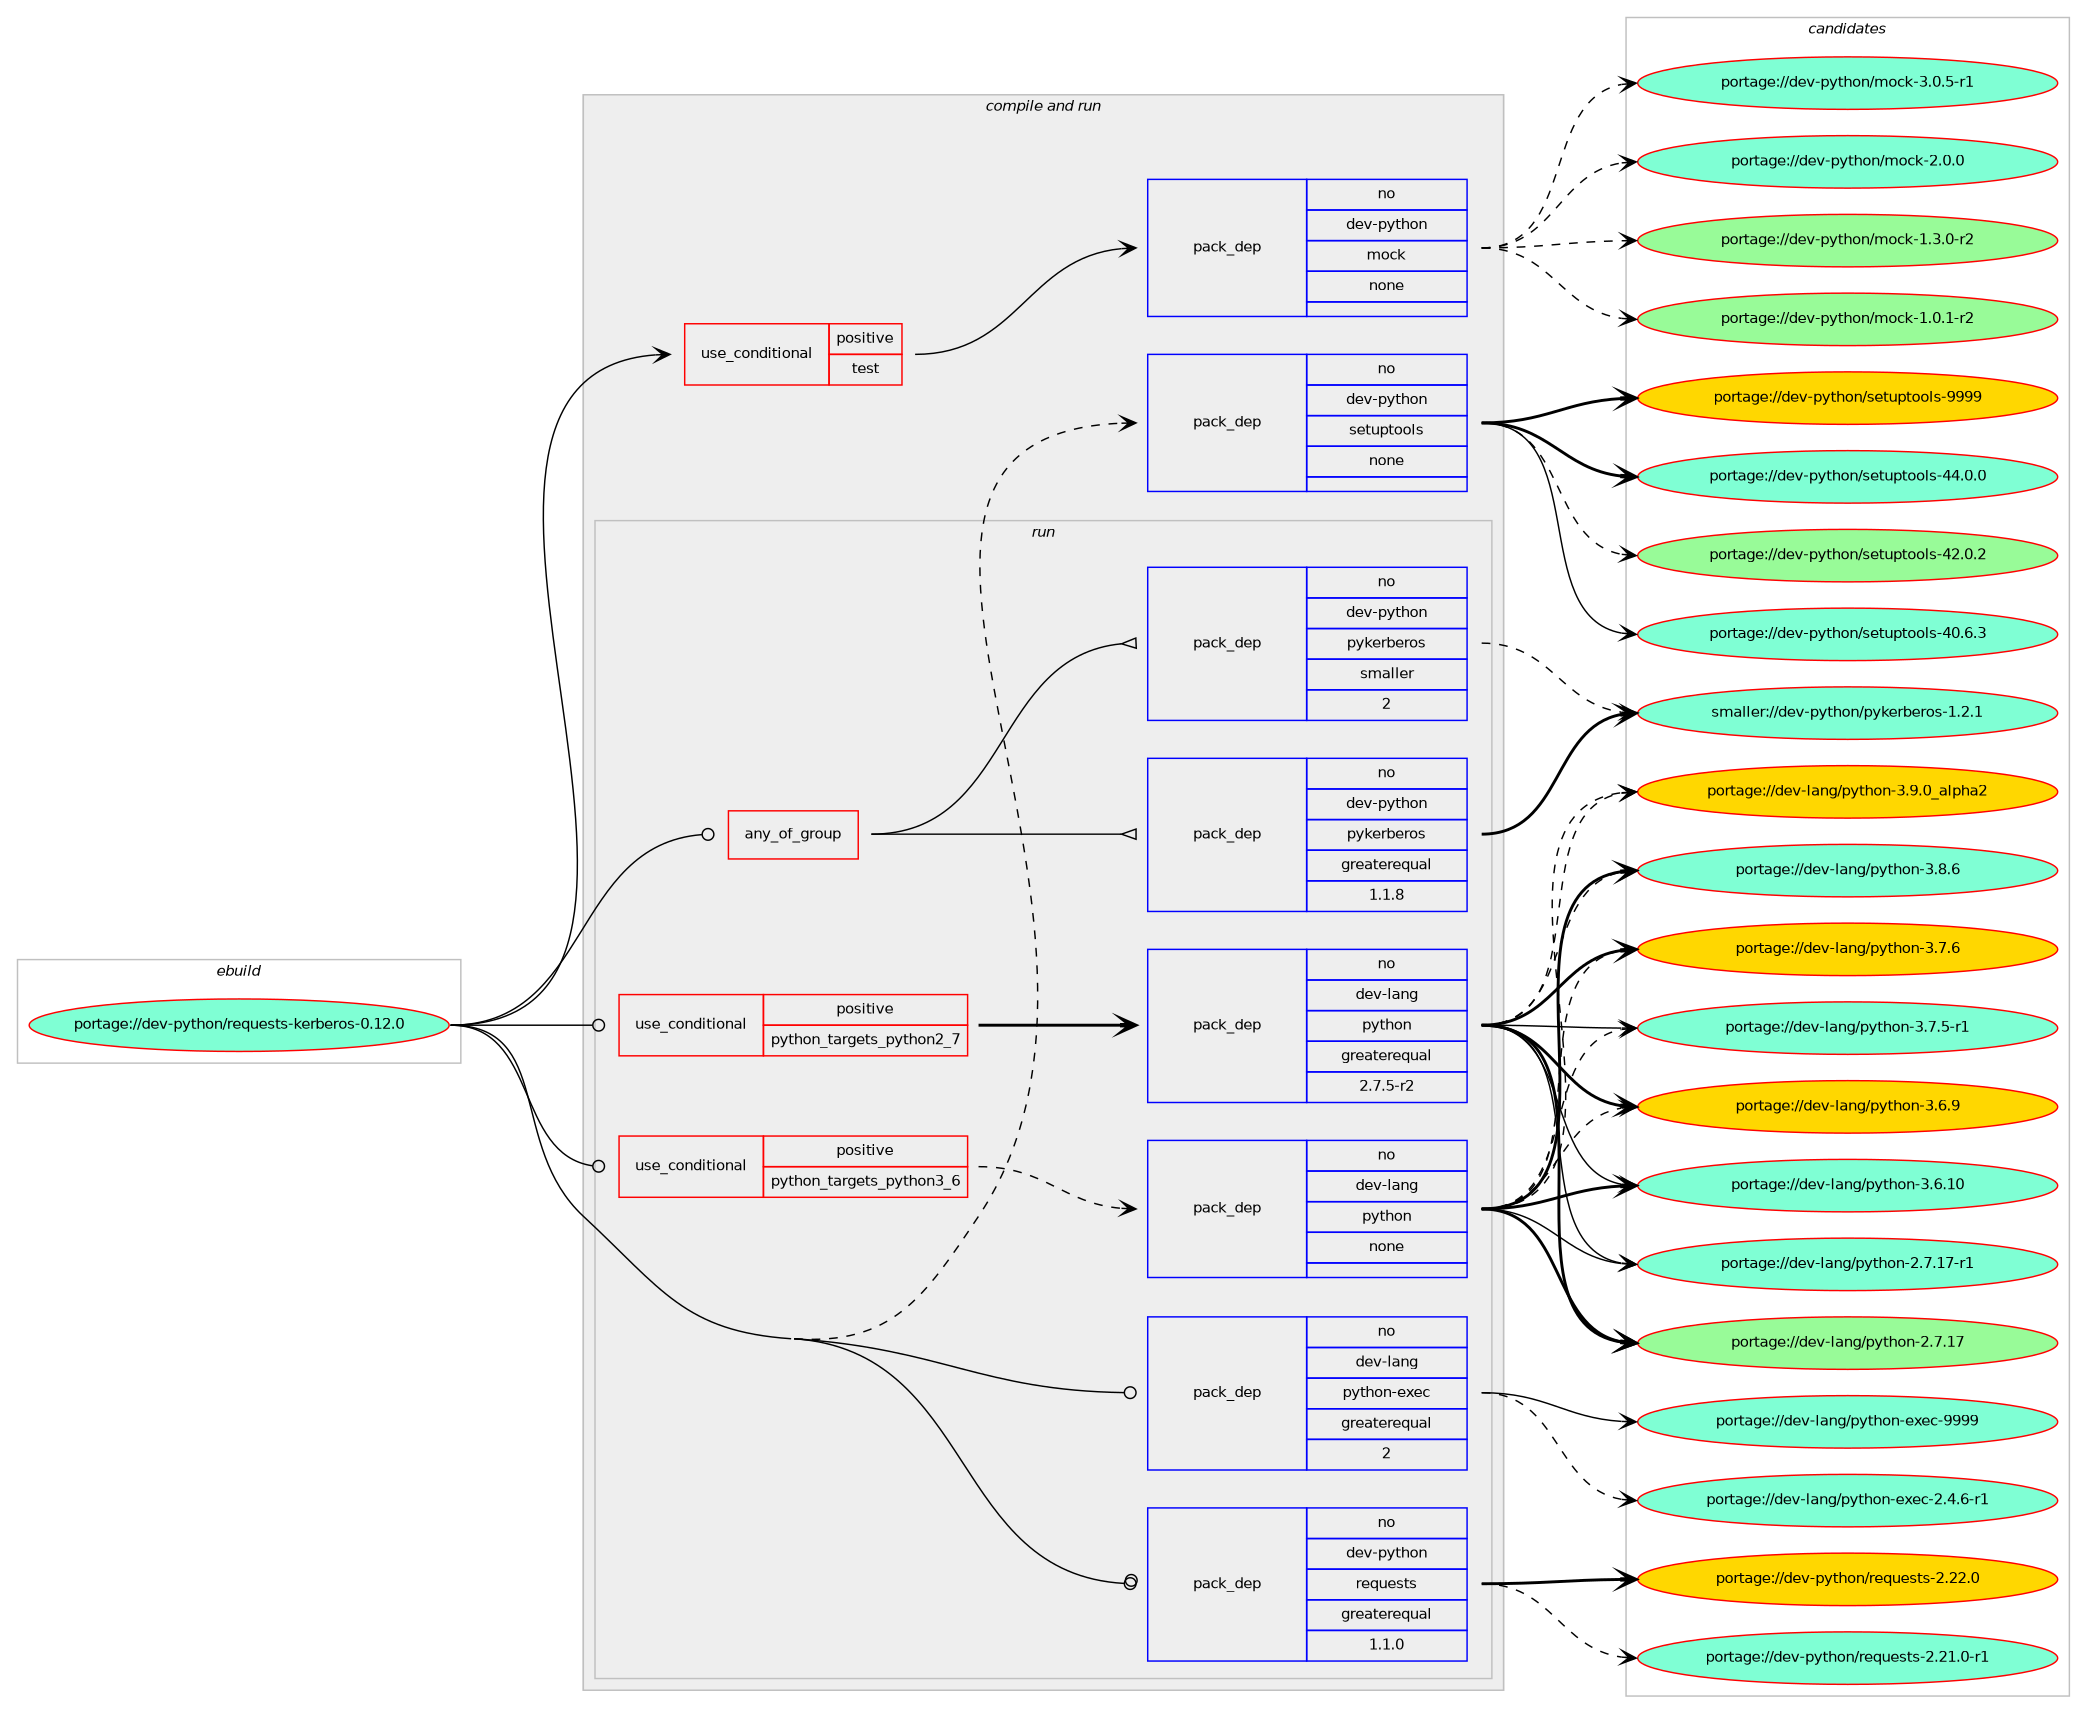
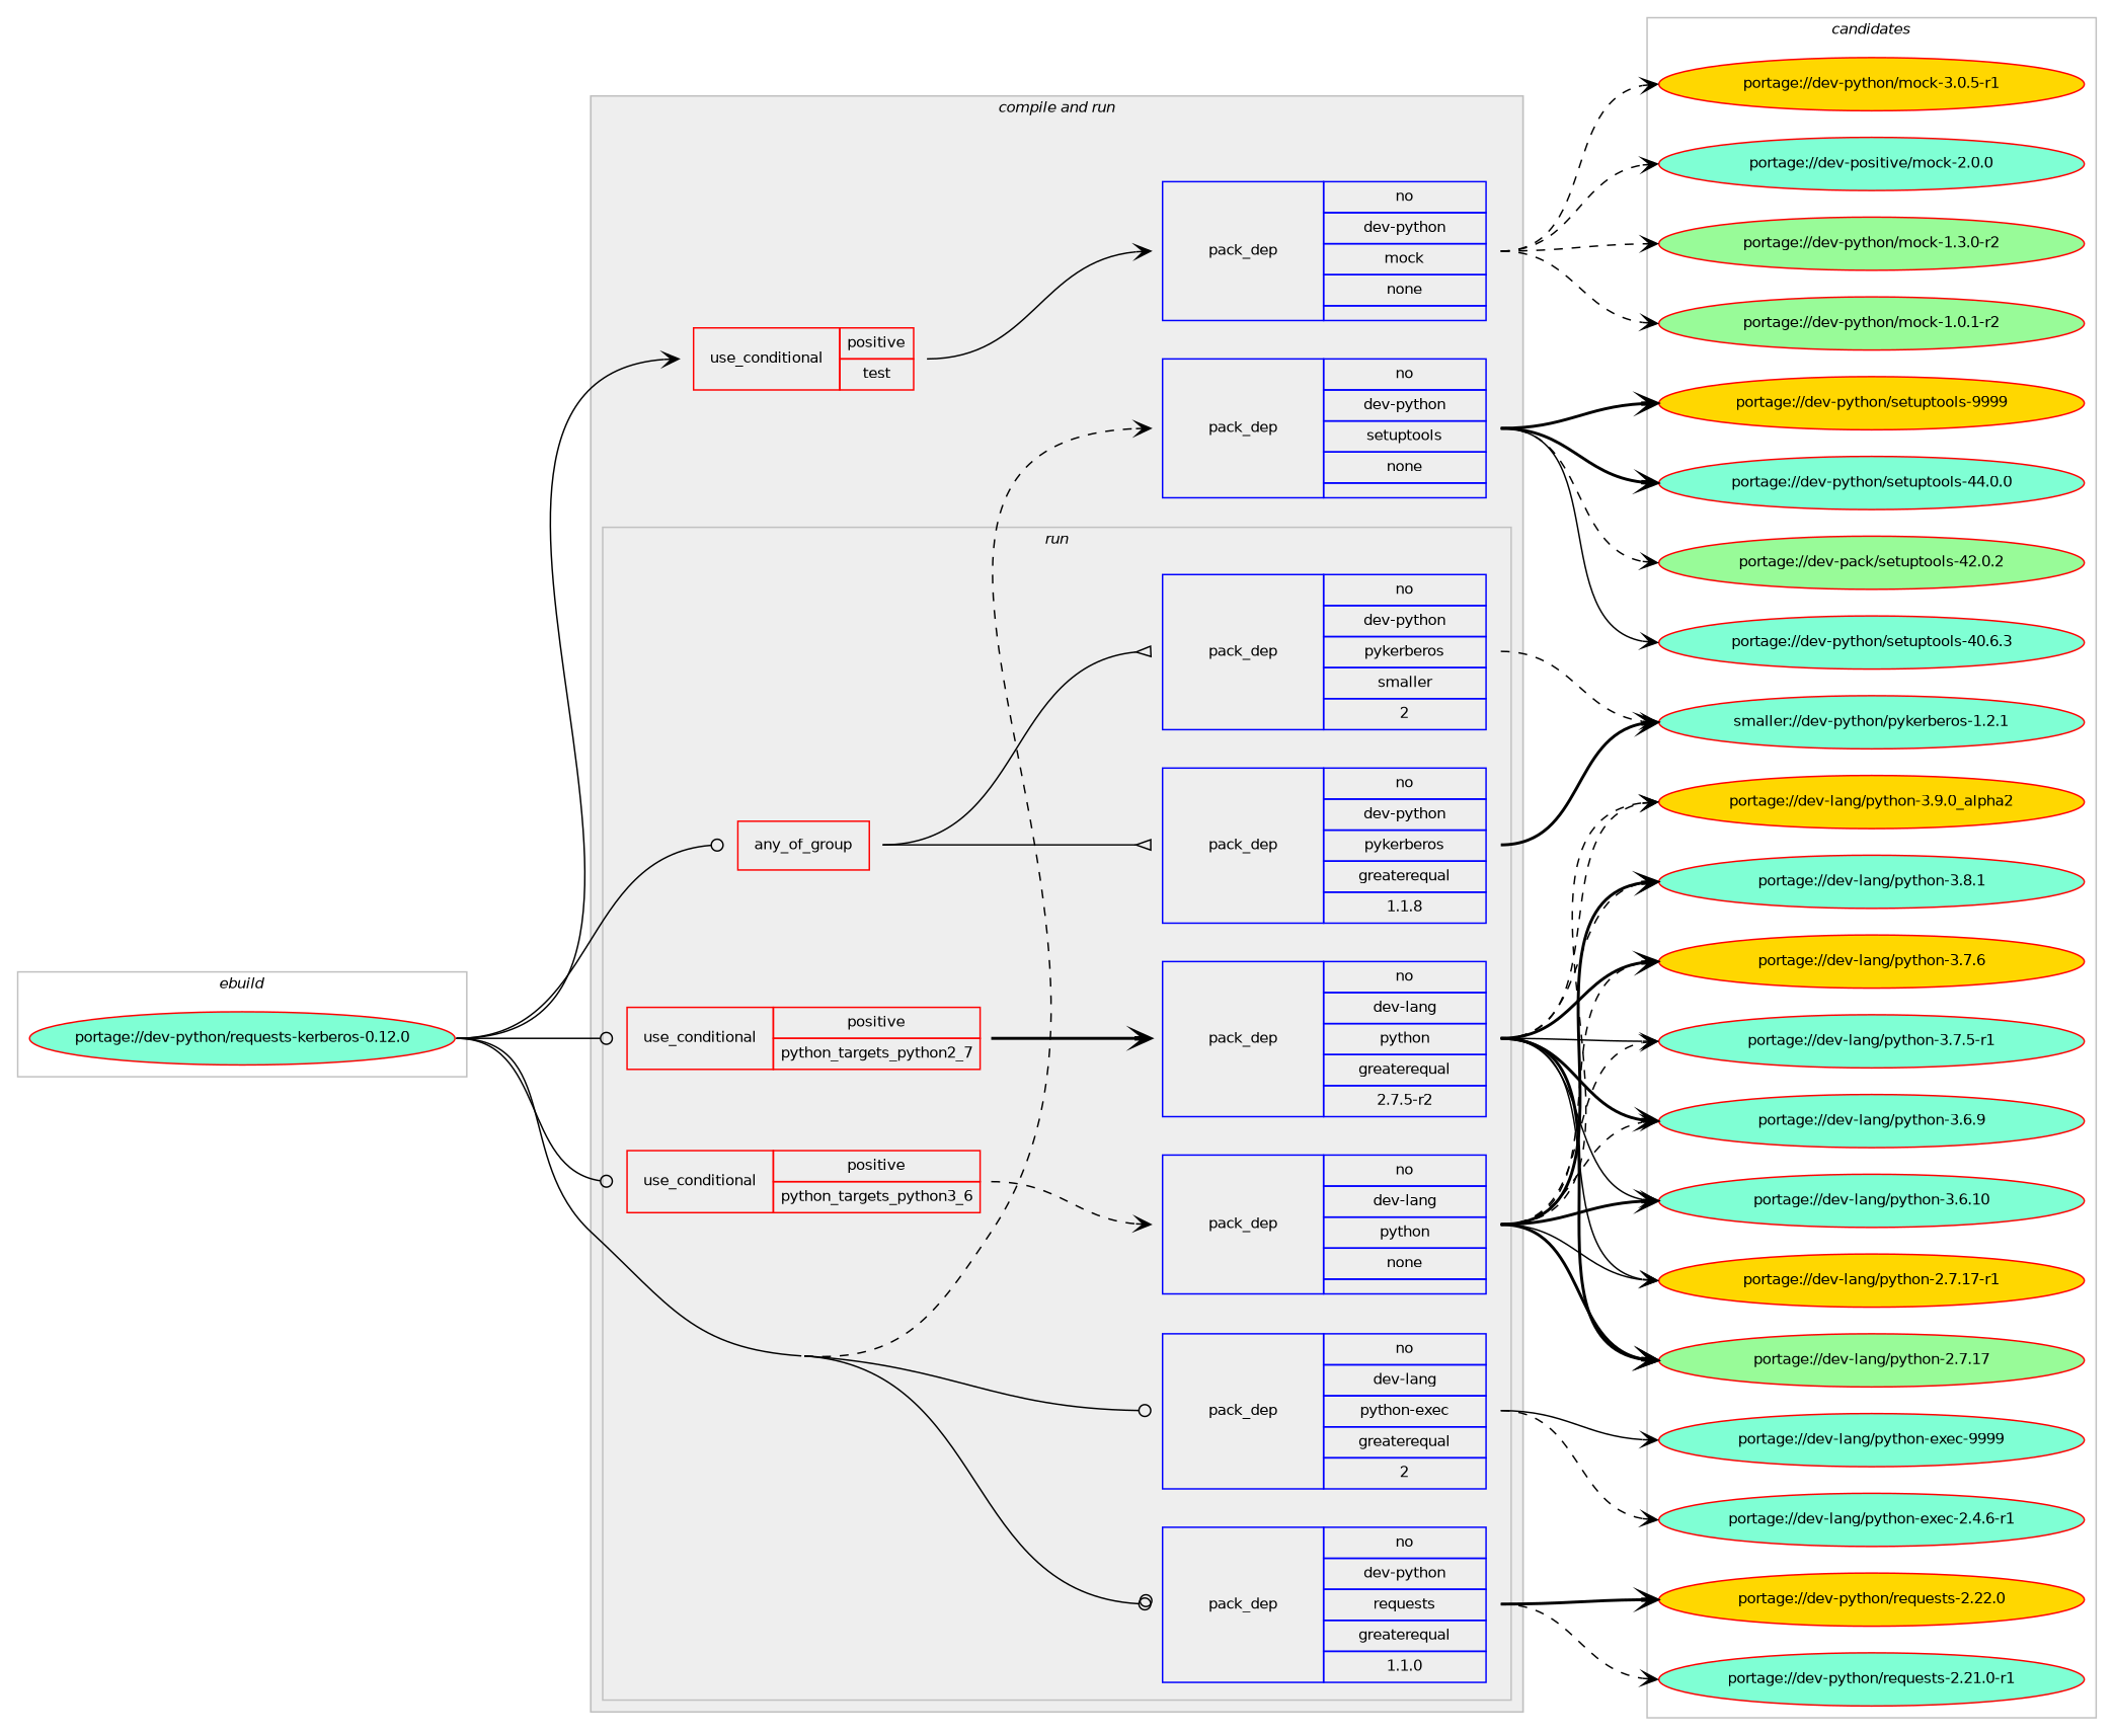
  digraph {
    compound=true
    concentrate=true
    fontname=Helvetica
    fontsize=10
    newrank=true
    rankdir=LR
    ranksep=1.5
    node [color=red fillcolor=aquamarine fontname=Helvetica fontsize=10 style=filled]
    edge [arrowhead=vee headport=w style=dashed tailport=e weight=100]
    n1 [label="portage://dev-python/requests-kerberos-0.12.0" width=4]
    n2 [color=blue label=<<TABLE BORDER="0" CELLBORDER="1" CELLSPACING="0" CELLPADDING="4" WIDTH="220"><TR><TD ROWSPAN="6" CELLPADDING="30">pack_dep</TD></TR><TR><TD WIDTH="110">no</TD></TR><TR><TD>dev-python</TD></TR><TR><TD>mock</TD></TR><TR><TD>none</TD></TR><TR><TD></TD></TR></TABLE>> shape=none fillcolor="" style=""]
    n3 [label=<<TABLE BORDER="0" CELLBORDER="1" CELLSPACING="0" CELLPADDING="4"><TR><TD ROWSPAN="3" CELLPADDING="10">use_conditional</TD></TR><TR><TD>positive</TD></TR><TR><TD>test</TD></TR></TABLE>> shape=none fillcolor="" style=""]
    n4 [color=blue label=<<TABLE BORDER="0" CELLBORDER="1" CELLSPACING="0" CELLPADDING="4" WIDTH="220"><TR><TD ROWSPAN="6" CELLPADDING="30">pack_dep</TD></TR><TR><TD WIDTH="110">no</TD></TR><TR><TD>dev-python</TD></TR><TR><TD>setuptools</TD></TR><TR><TD>none</TD></TR><TR><TD></TD></TR></TABLE>> shape=none fillcolor="" style=""]
    n5 [color=blue label=<<TABLE BORDER="0" CELLBORDER="1" CELLSPACING="0" CELLPADDING="4" WIDTH="220"><TR><TD ROWSPAN="6" CELLPADDING="30">pack_dep</TD></TR><TR><TD WIDTH="110">no</TD></TR><TR><TD>dev-python</TD></TR><TR><TD>pykerberos</TD></TR><TR><TD>greaterequal</TD></TR><TR><TD>1.1.8</TD></TR></TABLE>> shape=none fillcolor="" style=""]
    n6 [color=blue label=<<TABLE BORDER="0" CELLBORDER="1" CELLSPACING="0" CELLPADDING="4" WIDTH="220"><TR><TD ROWSPAN="6" CELLPADDING="30">pack_dep</TD></TR><TR><TD WIDTH="110">no</TD></TR><TR><TD>dev-python</TD></TR><TR><TD>pykerberos</TD></TR><TR><TD>smaller</TD></TR><TR><TD>2</TD></TR></TABLE>> shape=none fillcolor="" style=""]
    n7 [label=<<TABLE BORDER="0" CELLBORDER="1" CELLSPACING="0" CELLPADDING="4"><TR><TD CELLPADDING="10">any_of_group</TD></TR></TABLE>> shape=none fillcolor="" style=""]
    n8 [color=blue label=<<TABLE BORDER="0" CELLBORDER="1" CELLSPACING="0" CELLPADDING="4" WIDTH="220"><TR><TD ROWSPAN="6" CELLPADDING="30">pack_dep</TD></TR><TR><TD WIDTH="110">no</TD></TR><TR><TD>dev-lang</TD></TR><TR><TD>python</TD></TR><TR><TD>greaterequal</TD></TR><TR><TD>2.7.5-r2</TD></TR></TABLE>> shape=none fillcolor="" style=""]
    n9 [label=<<TABLE BORDER="0" CELLBORDER="1" CELLSPACING="0" CELLPADDING="4"><TR><TD ROWSPAN="3" CELLPADDING="10">use_conditional</TD></TR><TR><TD>positive</TD></TR><TR><TD>python_targets_python2_7</TD></TR></TABLE>> shape=none fillcolor="" style=""]
    n10 [color=blue label=<<TABLE BORDER="0" CELLBORDER="1" CELLSPACING="0" CELLPADDING="4" WIDTH="220"><TR><TD ROWSPAN="6" CELLPADDING="30">pack_dep</TD></TR><TR><TD WIDTH="110">no</TD></TR><TR><TD>dev-lang</TD></TR><TR><TD>python</TD></TR><TR><TD>none</TD></TR><TR><TD></TD></TR></TABLE>> shape=none fillcolor="" style=""]
    n11 [label=<<TABLE BORDER="0" CELLBORDER="1" CELLSPACING="0" CELLPADDING="4"><TR><TD ROWSPAN="3" CELLPADDING="10">use_conditional</TD></TR><TR><TD>positive</TD></TR><TR><TD>python_targets_python3_6</TD></TR></TABLE>> shape=none fillcolor="" style=""]
    n12 [color=blue label=<<TABLE BORDER="0" CELLBORDER="1" CELLSPACING="0" CELLPADDING="4" WIDTH="220"><TR><TD ROWSPAN="6" CELLPADDING="30">pack_dep</TD></TR><TR><TD WIDTH="110">no</TD></TR><TR><TD>dev-lang</TD></TR><TR><TD>python-exec</TD></TR><TR><TD>greaterequal</TD></TR><TR><TD>2</TD></TR></TABLE>> shape=none fillcolor="" style=""]
    n13 [color=blue label=<<TABLE BORDER="0" CELLBORDER="1" CELLSPACING="0" CELLPADDING="4" WIDTH="220"><TR><TD ROWSPAN="6" CELLPADDING="30">pack_dep</TD></TR><TR><TD WIDTH="110">no</TD></TR><TR><TD>dev-python</TD></TR><TR><TD>requests</TD></TR><TR><TD>greaterequal</TD></TR><TR><TD>1.1.0</TD></TR></TABLE>> shape=none fillcolor="" style=""]
-   n14 [label="portage://dev-python/mock-3.0.5-r1" width=4]
-   n15 [label="portage://dev-python/mock-2.0.0" width=4]
+   n14 [fillcolor=gold label="portage://dev-python/mock-3.0.5-r1" width=4]
+   n15 [label="portage://dev-positive/mock-2.0.0" width=4]
    n16 [fillcolor=palegreen label="portage://dev-python/mock-1.3.0-r2" width=4]
    n17 [fillcolor=palegreen label="portage://dev-python/mock-1.0.1-r2" width=4]
    n18 [fillcolor=gold label="portage://dev-python/setuptools-9999" width=4]
    n19 [label="portage://dev-python/setuptools-44.0.0" width=4]
-   n20 [fillcolor=palegreen label="portage://dev-python/setuptools-42.0.2" width=4]
+   n20 [fillcolor=palegreen label="portage://dev-pack/setuptools-42.0.2" width=4]
    n21 [label="portage://dev-python/setuptools-40.6.3" width=4]
    n22 [label="smaller://dev-python/pykerberos-1.2.1" width=4]
    n23 [fillcolor=gold label="portage://dev-lang/python-3.9.0_alpha2" width=4]
-   n24 [label="portage://dev-lang/python-3.8.6" width=4]
+   n24 [label="portage://dev-lang/python-3.8.1" width=4]
    n25 [fillcolor=gold label="portage://dev-lang/python-3.7.6" width=4]
    n26 [label="portage://dev-lang/python-3.7.5-r1" width=4]
-   n27 [fillcolor=gold label="portage://dev-lang/python-3.6.9" width=4]
+   n27 [label="portage://dev-lang/python-3.6.9" width=4]
    n28 [label="portage://dev-lang/python-3.6.10" width=4]
-   n29 [label="portage://dev-lang/python-2.7.17-r1" width=4]
+   n29 [fillcolor=gold label="portage://dev-lang/python-2.7.17-r1" width=4]
    n30 [fillcolor=palegreen label="portage://dev-lang/python-2.7.17" width=4]
    n31 [label="portage://dev-lang/python-exec-9999" width=4]
    n32 [label="portage://dev-lang/python-exec-2.4.6-r1" width=4]
    n33 [fillcolor=gold label="portage://dev-python/requests-2.22.0" width=4]
    n34 [label="portage://dev-python/requests-2.21.0-r1" width=4]
    subgraph cluster_1 {
      color=gray
      label=<<i>ebuild</i>>
      n1
    }
    subgraph cluster_2 {
      color=gray
      label=<<i>dependencies</i>>
      subgraph cluster_3 {
        color=gray
        fillcolor="#eeeeee"
        label=<<i>compile</i>>
        style=filled
        subgraph sub_4 {
          color=gray
          fillcolor="#eeeeee"
          label=<<i>compile</i>>
          style=filled
          n4
        }
        subgraph sub_5 {
          color=gray
          fillcolor="#eeeeee"
          label=<<i>compile</i>>
          style=filled
          n3
          subgraph sub_6 {
            color=gray
            fillcolor="#eeeeee"
            label=<<i>compile</i>>
            style=filled
            n2
          }
        }
      }
      subgraph cluster_7 {
        color=gray
        fillcolor="#eeeeee"
        label=<<i>compile and run</i>>
        style=filled
      }
      subgraph cluster_8 {
        color=gray
        fillcolor="#eeeeee"
        label=<<i>run</i>>
        style=filled
        subgraph sub_9 {
          color=gray
          fillcolor="#eeeeee"
          label=<<i>run</i>>
          style=filled
          n7
          subgraph sub_10 {
            color=gray
            fillcolor="#eeeeee"
            label=<<i>run</i>>
            style=filled
            n5
          }
          subgraph sub_11 {
            color=gray
            fillcolor="#eeeeee"
            label=<<i>run</i>>
            style=filled
            n6
          }
        }
        subgraph sub_12 {
          color=gray
          fillcolor="#eeeeee"
          label=<<i>run</i>>
          style=filled
          n9
          subgraph sub_13 {
            color=gray
            fillcolor="#eeeeee"
            label=<<i>run</i>>
            style=filled
            n8
          }
        }
        subgraph sub_14 {
          color=gray
          fillcolor="#eeeeee"
          label=<<i>run</i>>
          style=filled
          n11
          subgraph sub_15 {
            color=gray
            fillcolor="#eeeeee"
            label=<<i>run</i>>
            style=filled
            n10
          }
        }
        subgraph sub_16 {
          color=gray
          fillcolor="#eeeeee"
          label=<<i>run</i>>
          style=filled
          n12
        }
        subgraph sub_17 {
          color=gray
          fillcolor="#eeeeee"
          label=<<i>run</i>>
          style=filled
          n13
        }
      }
    }
    subgraph cluster_18 {
      color=gray
      label=<<i>candidates</i>>
      rank=same
      subgraph sub_19 {
        color=black
        label=<<i>candidates</i>>
        nodesep=1
        rank=same
        n14
        n15
        n16
        n17
      }
      subgraph sub_20 {
        color=black
        label=<<i>candidates</i>>
        nodesep=1
        rank=same
        n18
        n19
        n20
        n21
      }
      subgraph sub_21 {
        color=black
        label=<<i>candidates</i>>
        nodesep=1
        rank=same
        n22
      }
      subgraph sub_22 {
        color=black
        label=<<i>candidates</i>>
        nodesep=1
        rank=same
        n22
      }
      subgraph sub_23 {
        color=black
        label=<<i>candidates</i>>
        nodesep=1
        rank=same
        n23
        n24
        n25
        n26
        n27
        n28
        n29
        n30
      }
      subgraph sub_24 {
        color=black
        label=<<i>candidates</i>>
        nodesep=1
        rank=same
        n23
        n24
        n25
        n26
        n27
        n28
        n29
        n30
      }
      subgraph sub_25 {
        color=black
        label=<<i>candidates</i>>
        nodesep=1
        rank=same
        n31
        n32
      }
      subgraph sub_26 {
        color=black
        label=<<i>candidates</i>>
        nodesep=1
        rank=same
        n33
        n34
      }
    }
    n1 -> n3 [style=solid weight=20]
    n1 -> n4 [weight=20]
    n1 -> n7 [arrowhead=odot style=solid weight=20]
    n1 -> n9 [arrowhead=odot style=solid weight=20]
    n1 -> n11 [arrowhead=odot style=solid weight=20]
    n1 -> n12 [arrowhead=odot style=solid weight=20]
    n1 -> n13 [arrowhead=odot style=solid weight=20]
    n2 -> n14
    n2 -> n15
    n2 -> n16
    n2 -> n17
    n3 -> n2 [style=solid weight=20]
    n4 -> n18 [style=bold]
    n4 -> n19 [style=bold]
    n4 -> n20
    n4 -> n21 [style=solid]
    n5 -> n22 [style=bold]
    n6 -> n22
    n7 -> n5 [arrowhead=oinv style=solid weight=20]
    n7 -> n6 [arrowhead=oinv style=solid weight=20]
    n8 -> n23
    n8 -> n24
    n8 -> n25 [style=bold]
    n8 -> n26 [style=solid]
    n8 -> n27 [style=bold]
    n8 -> n28 [style=solid]
    n8 -> n29 [style=solid]
    n8 -> n30 [style=bold]
    n9 -> n8 [style=bold weight=20]
    n10 -> n23
    n10 -> n24 [style=bold]
    n10 -> n25
    n10 -> n26
    n10 -> n27
    n10 -> n28 [style=bold]
    n10 -> n29 [style=solid]
    n10 -> n30 [style=bold]
    n11 -> n10 [weight=20]
    n12 -> n31 [style=solid]
    n12 -> n32
    n13 -> n33 [style=bold]
    n13 -> n34
  }
